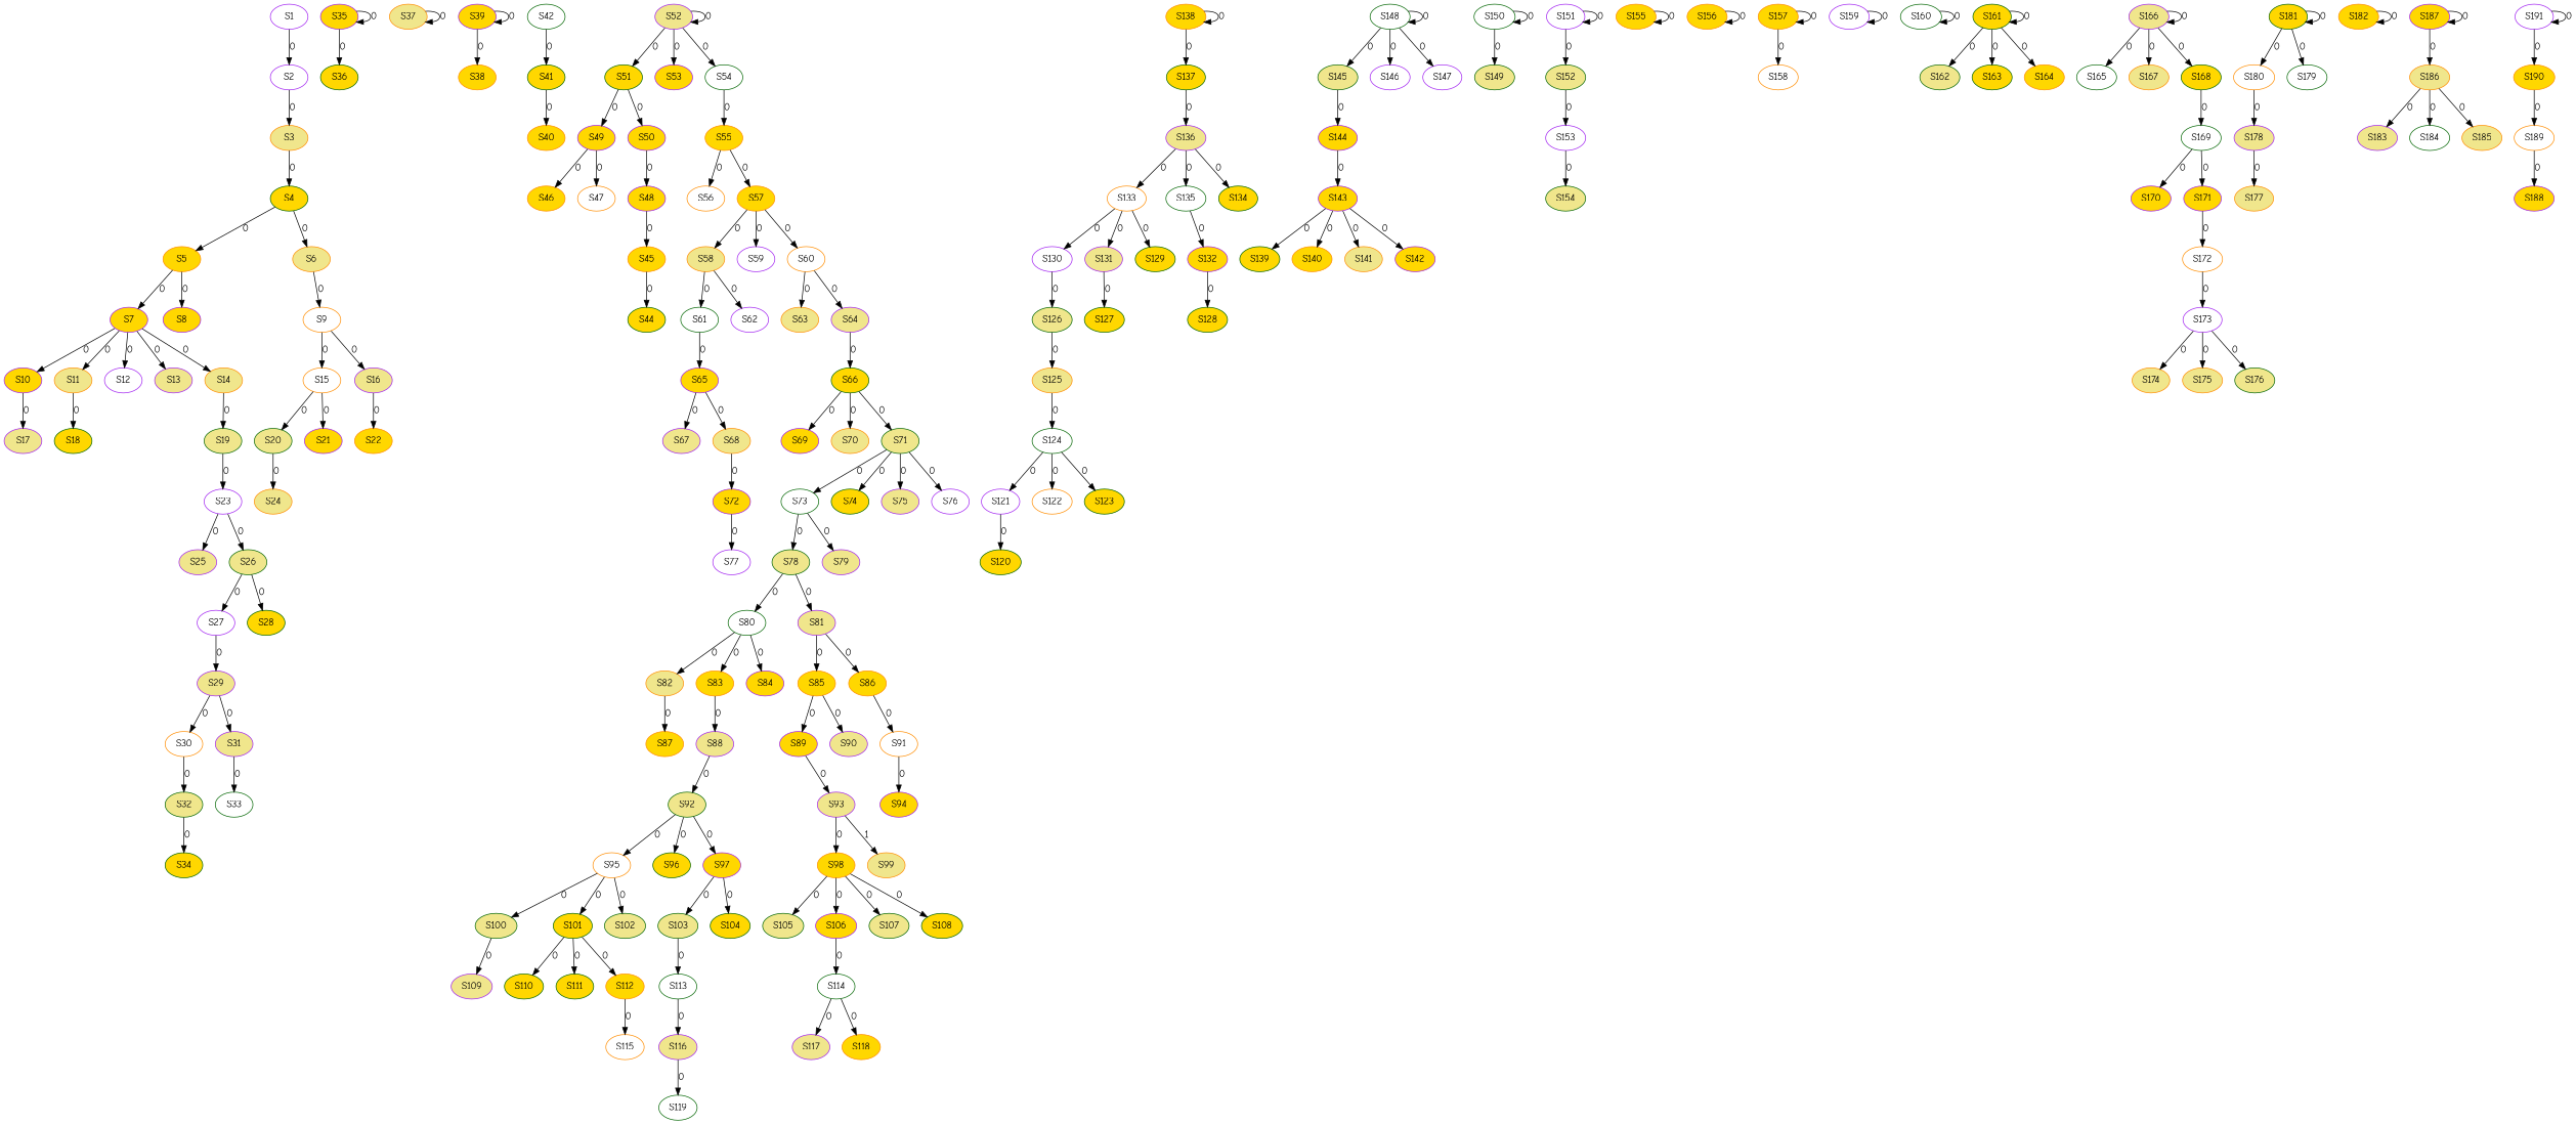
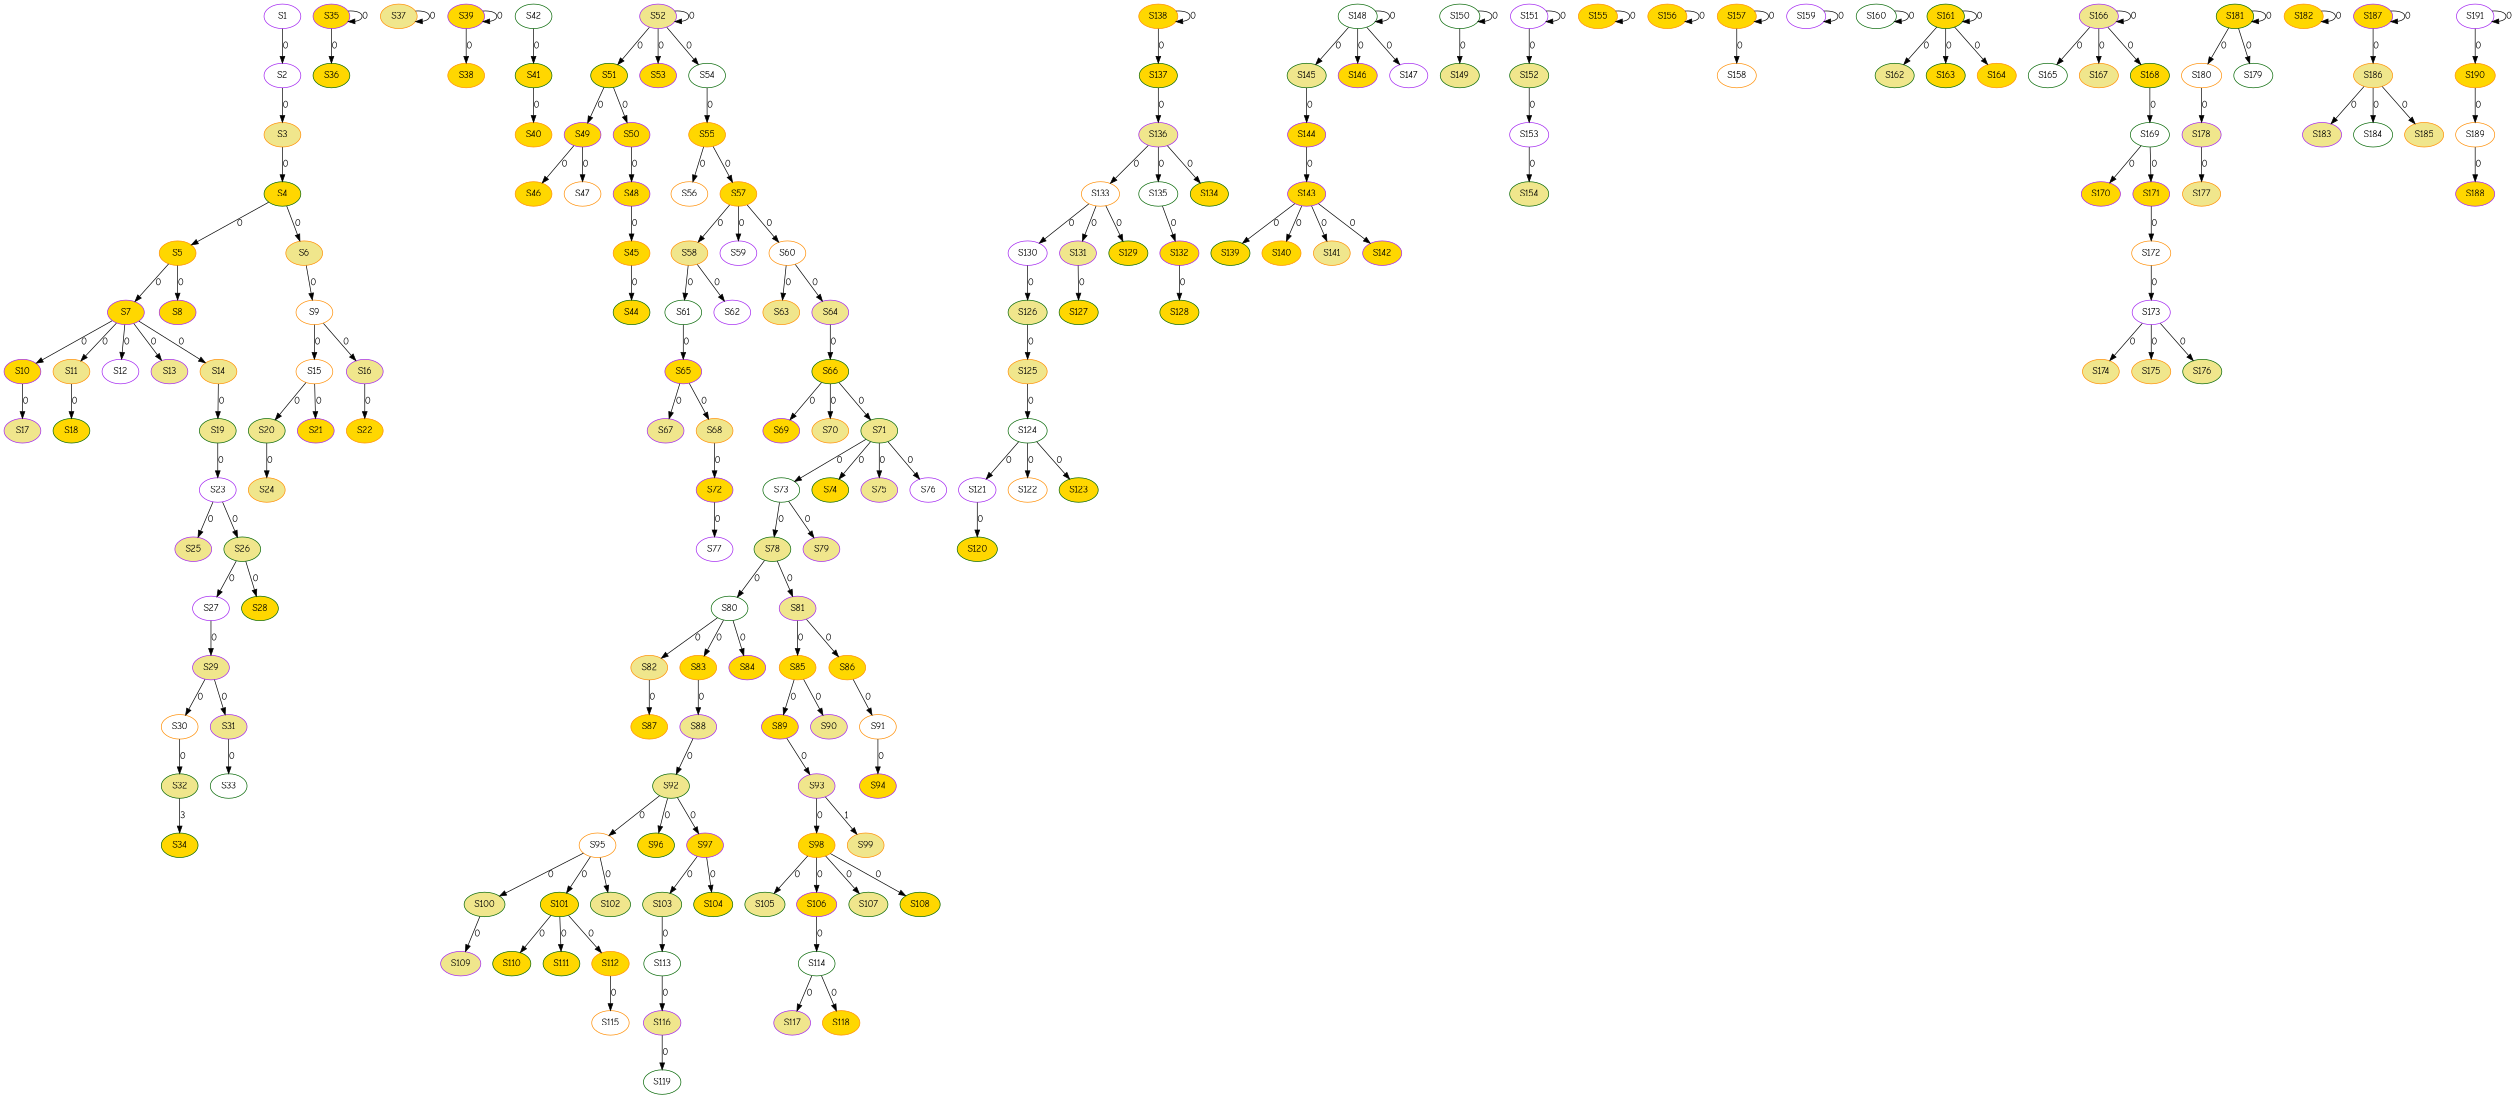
  strict digraph {
    fontname="Comic Neue"
    node [color=purple fillcolor=gold fontname="Comic Neue" style=filled]
    edge [fontname="Comic Neue"]
    S1 [fillcolor=white]
    S2 [fillcolor=white]
    S3 [color=darkorange fillcolor=khaki]
    S4 [color=darkgreen]
    S5 [color=darkorange]
    S6 [color=darkorange fillcolor=khaki]
    S7
    S8
    S9 [color=darkorange fillcolor=white]
    S10
    S11 [color=darkorange fillcolor=khaki]
    S12 [fillcolor=white]
    S13 [fillcolor=khaki]
    S14 [color=darkorange fillcolor=khaki]
    S15 [color=darkorange fillcolor=white]
    S16 [fillcolor=khaki]
    S17 [fillcolor=khaki]
    S18 [color=darkgreen]
    S19 [color=darkgreen fillcolor=khaki]
    S20 [color=darkgreen fillcolor=khaki]
    S21
    S22 [color=darkorange]
    S23 [fillcolor=white]
    S24 [color=darkorange fillcolor=khaki]
    S25 [fillcolor=khaki]
    S26 [color=darkgreen fillcolor=khaki]
    S27 [fillcolor=white]
    S28 [color=darkgreen]
    S29 [fillcolor=khaki]
    S30 [color=darkorange fillcolor=white]
    S31 [fillcolor=khaki]
    S32 [color=darkgreen fillcolor=khaki]
    S33 [color=darkgreen fillcolor=white]
    S34 [color=darkgreen]
    S35
    S36 [color=darkgreen]
    S37 [color=darkorange fillcolor=khaki]
    S39
    S38 [color=darkorange]
    S41 [color=darkgreen]
    S40 [color=darkorange]
    S42 [color=darkgreen fillcolor=white]
    S45 [color=darkorange]
    S44 [color=darkgreen]
    S48
    S46 [color=darkorange]
    S49
    S47 [color=darkorange fillcolor=white]
    S50
    S51 [color=darkgreen]
    S52 [fillcolor=khaki]
    S53
    S54 [color=darkgreen fillcolor=white]
    S55 [color=darkorange]
    S56 [color=darkorange fillcolor=white]
    S57 [color=darkorange]
    S58 [color=darkorange fillcolor=khaki]
    S59 [fillcolor=white]
    S60 [color=darkorange fillcolor=white]
    S61 [color=darkgreen fillcolor=white]
    S62 [fillcolor=white]
    S63 [color=darkorange fillcolor=khaki]
    S64 [fillcolor=khaki]
    S65
    S66 [color=darkgreen]
    S67 [fillcolor=khaki]
    S68 [color=darkorange fillcolor=khaki]
    S69
    S70 [color=darkorange fillcolor=khaki]
    S71 [color=darkgreen fillcolor=khaki]
    S72
    S73 [color=darkgreen fillcolor=white]
    S74 [color=darkgreen]
    S75 [fillcolor=khaki]
    S76 [fillcolor=white]
    S77 [fillcolor=white]
    S78 [color=darkgreen fillcolor=khaki]
    S79 [fillcolor=khaki]
    S80 [color=darkgreen fillcolor=white]
    S81 [fillcolor=khaki]
    S82 [color=darkorange fillcolor=khaki]
    S83 [color=darkorange]
    S84
    S85 [color=darkorange]
    S86 [color=darkorange]
    S87 [color=darkorange]
    S88 [fillcolor=khaki]
    S89
    S90 [fillcolor=khaki]
    S91 [color=darkorange fillcolor=white]
    S92 [color=darkgreen fillcolor=khaki]
    S93 [fillcolor=khaki]
    S94
    S95 [color=darkorange fillcolor=white]
    S96 [color=darkgreen]
    S97
    S98 [color=darkorange]
    S99 [color=darkorange fillcolor=khaki]
    S100 [color=darkgreen fillcolor=khaki]
    S101 [color=darkgreen]
    S102 [color=darkgreen fillcolor=khaki]
    S103 [color=darkgreen fillcolor=khaki]
    S104 [color=darkgreen]
    S105 [color=darkgreen fillcolor=khaki]
    S106
    S107 [color=darkgreen fillcolor=khaki]
    S108 [color=darkgreen]
    S109 [fillcolor=khaki]
    S110 [color=darkgreen]
    S111 [color=darkgreen]
    S112 [color=darkorange]
    S113 [color=darkgreen fillcolor=white]
    S114 [color=darkgreen fillcolor=white]
    S115 [color=darkorange fillcolor=white]
    S116 [fillcolor=khaki]
    S117 [fillcolor=khaki]
    S118 [color=darkorange]
    S119 [color=darkgreen fillcolor=white]
    S121 [fillcolor=white]
    S120 [color=darkgreen]
    S124 [color=darkgreen fillcolor=white]
    S122 [color=darkorange fillcolor=white]
    S123 [color=darkgreen]
    S125 [color=darkorange fillcolor=khaki]
    S126 [color=darkgreen fillcolor=khaki]
    S130 [fillcolor=white]
    S131 [fillcolor=khaki]
    S127 [color=darkgreen]
    S128 [color=darkgreen]
    S132
    S133 [color=darkorange fillcolor=white]
    S129 [color=darkgreen]
    S135 [color=darkgreen fillcolor=white]
    S136 [fillcolor=khaki]
    S134 [color=darkgreen]
    S137 [color=darkgreen]
    S138 [color=darkorange]
    S139 [color=darkgreen]
    S143
    S140 [color=darkorange]
    S141 [color=darkorange fillcolor=khaki]
    S142
    S144
    S145 [color=darkgreen fillcolor=khaki]
    S148 [color=darkgreen fillcolor=white]
-   S146 [fillcolor=white]
+   S146
    S147 [fillcolor=white]
    S150 [color=darkgreen fillcolor=white]
    S149 [color=darkgreen fillcolor=khaki]
    S151 [fillcolor=white]
    S152 [color=darkgreen fillcolor=khaki]
    S153 [fillcolor=white]
    S154 [color=darkgreen fillcolor=khaki]
    S155 [color=darkorange]
    S156 [color=darkorange]
    S157 [color=darkorange]
    S158 [color=darkorange fillcolor=white]
    S159 [fillcolor=white]
    S160 [color=darkgreen fillcolor=white]
    S161 [color=darkgreen]
    S162 [color=darkgreen fillcolor=khaki]
    S163 [color=darkgreen]
    S164 [color=darkorange]
    S166 [fillcolor=khaki]
    S165 [color=darkgreen fillcolor=white]
    S167 [color=darkorange fillcolor=khaki]
    S168 [color=darkgreen]
    S169 [color=darkgreen fillcolor=white]
    S170
    S171
    S172 [color=darkorange fillcolor=white]
    S173 [fillcolor=white]
    S174 [color=darkorange fillcolor=khaki]
    S175 [color=darkorange fillcolor=khaki]
    S176 [color=darkgreen fillcolor=khaki]
    S178 [fillcolor=khaki]
    S177 [color=darkorange fillcolor=khaki]
    S180 [color=darkorange fillcolor=white]
    S181 [color=darkgreen]
    S179 [color=darkgreen fillcolor=white]
    S182 [color=darkorange]
    S186 [color=darkorange fillcolor=khaki]
    S183 [fillcolor=khaki]
    S184 [color=darkgreen fillcolor=white]
    S185 [color=darkorange fillcolor=khaki]
    S187
    S189 [color=darkorange fillcolor=white]
    S188
    S190 [color=darkorange]
    S191 [fillcolor=white]
    S1 -> S2 [label=0]
    S2 -> S3 [label=0]
    S3 -> S4 [label=0]
    S4 -> S5 [label=0]
    S4 -> S6 [label=0]
    S5 -> S7 [label=0]
    S5 -> S8 [label=0]
    S6 -> S9 [label=0]
    S7 -> S10 [label=0]
    S7 -> S11 [label=0]
    S7 -> S12 [label=0]
    S7 -> S13 [label=0]
    S7 -> S14 [label=0]
    S9 -> S15 [label=0]
    S9 -> S16 [label=0]
    S10 -> S17 [label=0]
    S11 -> S18 [label=0]
    S14 -> S19 [label=0]
    S15 -> S20 [label=0]
    S15 -> S21 [label=0]
    S16 -> S22 [label=0]
    S19 -> S23 [label=0]
    S20 -> S24 [label=0]
    S23 -> S25 [label=0]
    S23 -> S26 [label=0]
    S26 -> S27 [label=0]
    S26 -> S28 [label=0]
    S27 -> S29 [label=0]
    S29 -> S30 [label=0]
    S29 -> S31 [label=0]
    S30 -> S32 [label=0]
    S31 -> S33 [label=0]
-   S32 -> S34 [label=0]
+   S32 -> S34 [label=3]
    S35 -> S35 [label=0]
    S35 -> S36 [label=0]
    S37 -> S37 [label=0]
    S39 -> S39 [label=0]
    S39 -> S38 [label=0]
    S41 -> S40 [label=0]
    S42 -> S41 [label=0]
    S45 -> S44 [label=0]
    S48 -> S45 [label=0]
    S49 -> S46 [label=0]
    S49 -> S47 [label=0]
    S50 -> S48 [label=0]
    S51 -> S49 [label=0]
    S51 -> S50 [label=0]
    S52 -> S51 [label=0]
    S52 -> S52 [label=0]
    S52 -> S53 [label=0]
    S52 -> S54 [label=0]
    S54 -> S55 [label=0]
    S55 -> S56 [label=0]
    S55 -> S57 [label=0]
    S57 -> S58 [label=0]
    S57 -> S59 [label=0]
    S57 -> S60 [label=0]
    S58 -> S61 [label=0]
    S58 -> S62 [label=0]
    S60 -> S63 [label=0]
    S60 -> S64 [label=0]
    S61 -> S65 [label=0]
    S64 -> S66 [label=0]
    S65 -> S67 [label=0]
    S65 -> S68 [label=0]
    S66 -> S69 [label=0]
    S66 -> S70 [label=0]
    S66 -> S71 [label=0]
    S68 -> S72 [label=0]
    S71 -> S73 [label=0]
    S71 -> S74 [label=0]
    S71 -> S75 [label=0]
    S71 -> S76 [label=0]
    S72 -> S77 [label=0]
    S73 -> S78 [label=0]
    S73 -> S79 [label=0]
    S78 -> S80 [label=0]
    S78 -> S81 [label=0]
    S80 -> S82 [label=0]
    S80 -> S83 [label=0]
    S80 -> S84 [label=0]
    S81 -> S85 [label=0]
    S81 -> S86 [label=0]
    S82 -> S87 [label=0]
    S83 -> S88 [label=0]
    S85 -> S89 [label=0]
    S85 -> S90 [label=0]
    S86 -> S91 [label=0]
    S88 -> S92 [label=0]
    S89 -> S93 [label=0]
    S91 -> S94 [label=0]
    S92 -> S95 [label=0]
    S92 -> S96 [label=0]
    S92 -> S97 [label=0]
    S93 -> S98 [label=0]
    S93 -> S99 [label=1]
    S95 -> S100 [label=0]
    S95 -> S101 [label=0]
    S95 -> S102 [label=0]
    S97 -> S103 [label=0]
    S97 -> S104 [label=0]
    S98 -> S105 [label=0]
    S98 -> S106 [label=0]
    S98 -> S107 [label=0]
    S98 -> S108 [label=0]
    S100 -> S109 [label=0]
    S101 -> S110 [label=0]
    S101 -> S111 [label=0]
    S101 -> S112 [label=0]
    S103 -> S113 [label=0]
    S106 -> S114 [label=0]
    S112 -> S115 [label=0]
    S113 -> S116 [label=0]
    S114 -> S117 [label=0]
    S114 -> S118 [label=0]
    S116 -> S119 [label=0]
    S121 -> S120 [label=0]
    S124 -> S121 [label=0]
    S124 -> S122 [label=0]
    S124 -> S123 [label=0]
    S125 -> S124 [label=0]
    S126 -> S125 [label=0]
    S130 -> S126 [label=0]
    S131 -> S127 [label=0]
    S132 -> S128 [label=0]
    S133 -> S130 [label=0]
    S133 -> S131 [label=0]
    S133 -> S129 [label=0]
    S135 -> S132 [label=0]
    S136 -> S133 [label=0]
    S136 -> S135 [label=0]
    S136 -> S134 [label=0]
    S137 -> S136 [label=0]
    S138 -> S137 [label=0]
    S138 -> S138 [label=0]
    S143 -> S139 [label=0]
    S143 -> S140 [label=0]
    S143 -> S141 [label=0]
    S143 -> S142 [label=0]
    S144 -> S143 [label=0]
    S145 -> S144 [label=0]
    S148 -> S145 [label=0]
    S148 -> S148 [label=0]
    S148 -> S146 [label=0]
    S148 -> S147 [label=0]
    S150 -> S150 [label=0]
    S150 -> S149 [label=0]
    S151 -> S151 [label=0]
    S151 -> S152 [label=0]
    S152 -> S153 [label=0]
    S153 -> S154 [label=0]
    S155 -> S155 [label=0]
    S156 -> S156 [label=0]
    S157 -> S157 [label=0]
    S157 -> S158 [label=0]
    S159 -> S159 [label=0]
    S160 -> S160 [label=0]
    S161 -> S161 [label=0]
    S161 -> S162 [label=0]
    S161 -> S163 [label=0]
    S161 -> S164 [label=0]
    S166 -> S166 [label=0]
    S166 -> S165 [label=0]
    S166 -> S167 [label=0]
    S166 -> S168 [label=0]
    S168 -> S169 [label=0]
    S169 -> S170 [label=0]
    S169 -> S171 [label=0]
    S171 -> S172 [label=0]
    S172 -> S173 [label=0]
    S173 -> S174 [label=0]
    S173 -> S175 [label=0]
    S173 -> S176 [label=0]
    S178 -> S177 [label=0]
    S180 -> S178 [label=0]
    S181 -> S180 [label=0]
    S181 -> S181 [label=0]
    S181 -> S179 [label=0]
    S182 -> S182 [label=0]
    S186 -> S183 [label=0]
    S186 -> S184 [label=0]
    S186 -> S185 [label=0]
    S187 -> S186 [label=0]
    S187 -> S187 [label=0]
    S189 -> S188 [label=0]
    S190 -> S189 [label=0]
    S191 -> S190 [label=0]
    S191 -> S191 [label=0]
  }
